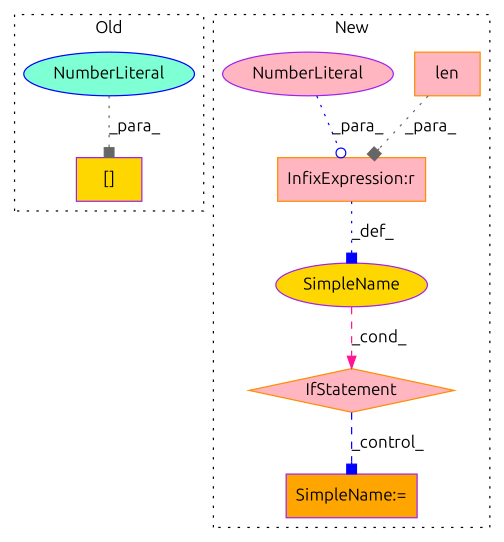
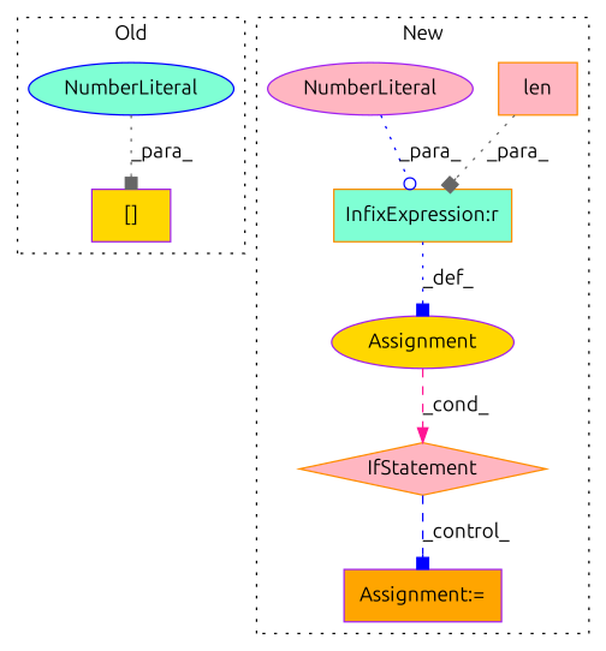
  digraph {
    fontname=Ubuntu
    node [a=34 color=purple fillcolor=lightpink fontname=Ubuntu l=1 shape=box style=filled]
    edge [arrowhead=box color=blue fontname=Ubuntu style=dotted]
    n1 [a=2 fillcolor=gold l="27,1" label="[]" s="5647,5675"]
    n2 [color=blue fillcolor=aquamarine label=NumberLiteral s=5674 shape=ellipse]
    n3 [a=32 color=darkorange l="4,1" label=len s="5796,5813"]
    n4 [a=25 color=darkorange l="4,2" label=IfStatement s="5792,5818" shape=diamond]
-   n5 [a=27 color=darkorange l=3 label="InfixExpression:r" s=5814]
+   n5 [a=27 color=darkorange fillcolor=aquamarine l=3 label="InfixExpression:r" s=5814]
    n6 [label=NumberLiteral s=5817 shape=ellipse]
-   n7 [a=7 fillcolor=orange l="65,2" label="SimpleName:=" s="5832,5919"]
-   n8 [a=42 fillcolor=gold label=SimpleName shape=ellipse l=""]
+   n7 [a=7 fillcolor=orange l="65,2" label="Assignment:=" s="5832,5919"]
+   n8 [a=42 fillcolor=gold label=Assignment shape=ellipse l=""]
    subgraph cluster_1 {
      label=Old
      style=dotted
      n1
      n2
    }
    subgraph cluster_2 {
      label=New
      style=dotted
      n3
      n4
      n5
      n6
      n7
      n8
    }
    n2 -> n1 [color=gray40 label=_para_]
    n3 -> n5 [color=gray40 label=_para_]
    n4 -> n7 [label=_control_ style=dashed]
    n5 -> n8 [label=_def_]
    n6 -> n5 [arrowhead=odot label=_para_]
    n8 -> n4 [arrowhead=normal color=deeppink label=_cond_ style=dashed]
  }
